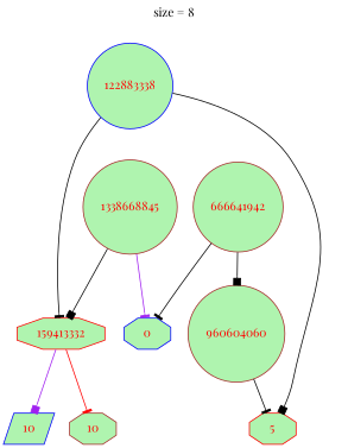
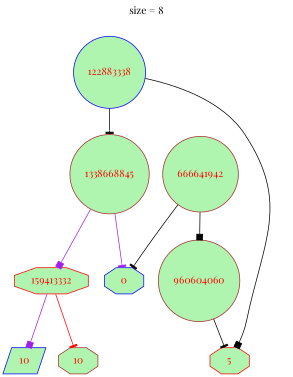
  digraph {
    fontname="Playfair Display"
    label="size = 8"
    labelloc=t
    node [color=brown fillcolor="#AFF4AF" fontcolor=red fontname="Playfair Display" shape=circle style=filled]
    edge [arrowhead=tee color=black fontname="Playfair Display"]
    122883338 [color=blue]
    1338668845
    n3 [color=red label=5 shape=octagon]
    666641942
    960604060
    n6 [color=blue label=0 shape=octagon]
    159413332 [color=red shape=octagon]
    n8 [label=10 shape=octagon]
    n9 [color=blue label=10 shape=parallelogram]
-   122883338 -> 159413332
+   122883338 -> 1338668845
    122883338 -> n3 [arrowhead=box]
    1338668845 -> n6 [color=purple]
-   1338668845 -> 159413332 [arrowhead=box]
+   1338668845 -> 159413332 [arrowhead=box color=purple]
    666641942 -> 960604060 [arrowhead=box]
    666641942 -> n6
    960604060 -> n3
    159413332 -> n8 [color=red]
    159413332 -> n9 [arrowhead=box color=purple]
  }
